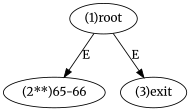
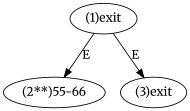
  digraph {
    fontname=Merriweather
    node [fontname=Merriweather]
    edge [fontname=Merriweather]
-   n1 [label="(1)root"]
-   n2 [label="(2**)65-66"]
+   n1 [label="(1)exit"]
+   n2 [label="(2**)55-66"]
    n3 [label="(3)exit"]
    n1 -> n2 [label=E]
    n1 -> n3 [label=E]
  }
